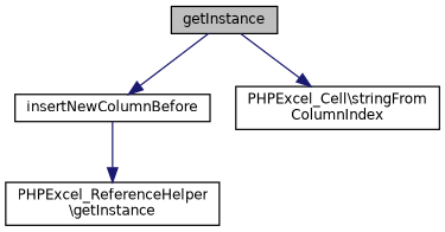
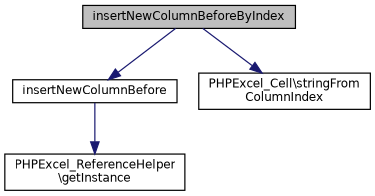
  digraph {
    rankdir=TB
    node [color=black fillcolor=white fontname=Helvetica fontsize=10 shape=record style=filled]
    edge [color=midnightblue fontname=Helvetica fontsize=10 labelfontname=Helvetica labelfontsize=10 style=solid]
-   n1 [fillcolor=grey75 fontcolor=black height=0.2 label=getInstance width=0.4]
+   n1 [fillcolor=grey75 fontcolor=black height=0.2 label=insertNewColumnBeforeByIndex width=0.4]
    n2 [height=0.2 label=insertNewColumnBefore width=0.4]
    n3 [height=0.2 label="PHPExcel_Cell\\stringFrom\lColumnIndex" width=0.4]
    n4 [height=0.2 label="PHPExcel_ReferenceHelper\l\\getInstance" width=0.4]
    n1 -> n2
    n1 -> n3
    n2 -> n4
  }
